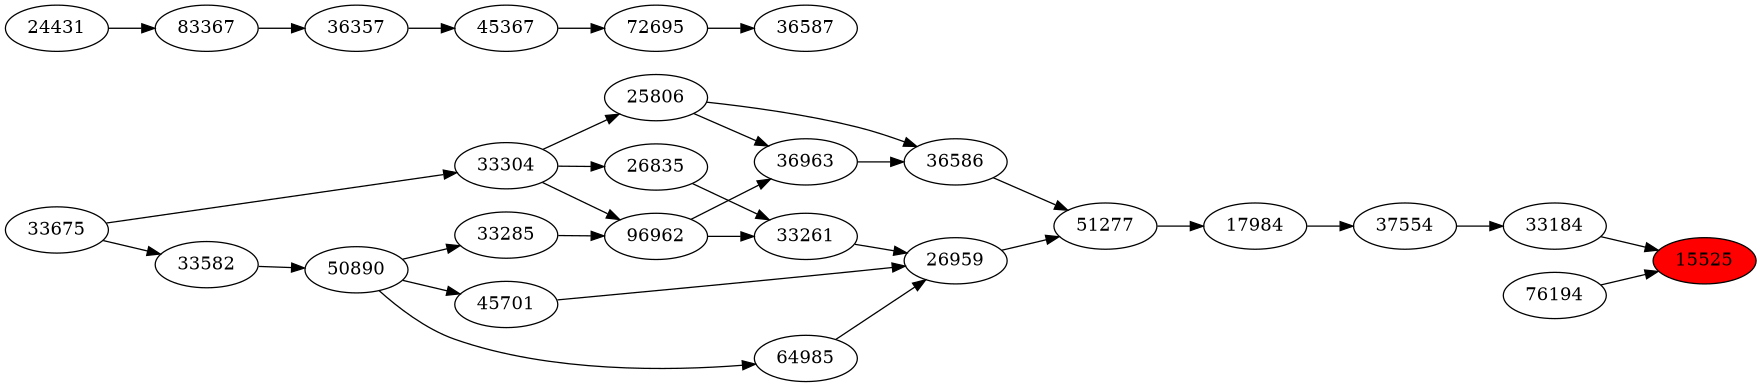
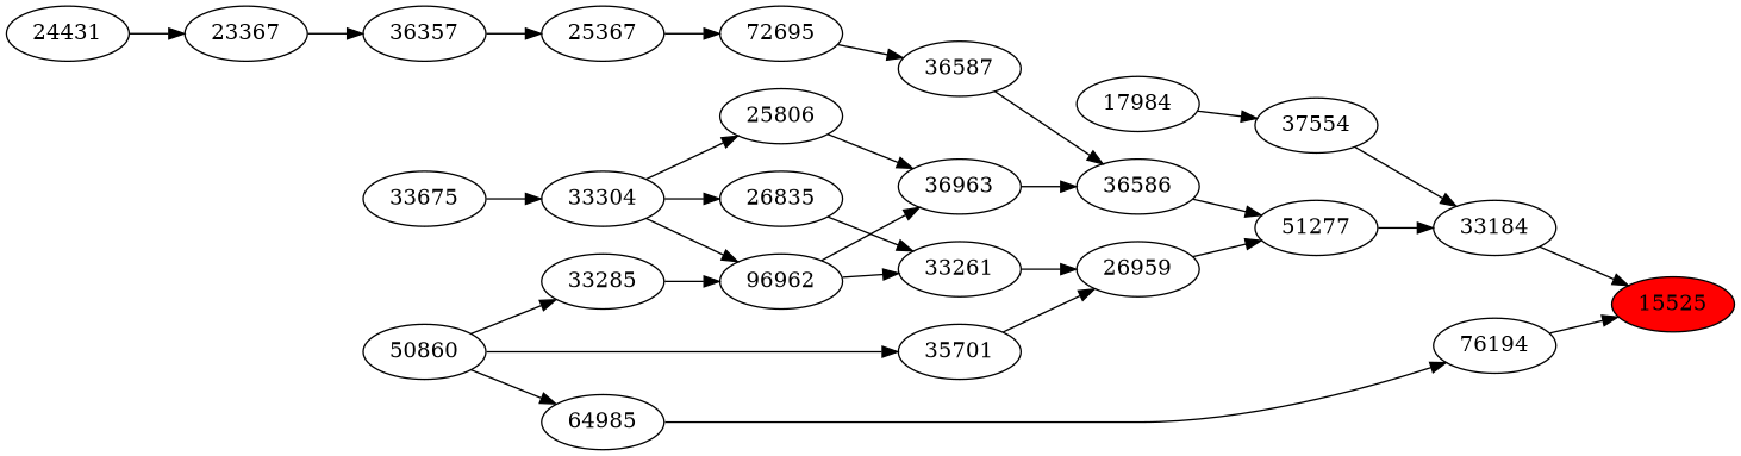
  strict digraph {
    rankdir=LR
    n1 [fillcolor=red label=15525 style=filled]
    n2 [label=33184]
    n3 [label=76194]
    n4 [label=37554]
    n5 [label=64985]
    n6 [label=17984]
-   n7 [label=50890]
-   n8 [label=45701]
+   n7 [label=50860]
+   n8 [label=35701]
    n9 [label=33285]
    n10 [label=26959]
    n11 [label=72695]
    n12 [label=36587]
    n13 [label=96962]
    n14 [label=51277]
-   n15 [label=33582]
    n16 [label=36586]
    n17 [label=33675]
    n18 [label=33304]
    n19 [label=25806]
    n20 [label=26835]
    n21 [label=36963]
    n22 [label=33261]
-   n23 [label=83367]
+   n23 [label=23367]
    n24 [label=36357]
-   n25 [label=45367]
+   n25 [label=25367]
    n26 [label=24431]
    n2 -> n1
    n3 -> n1
    n4 -> n2
-   n5 -> n10
+   n5 -> n3
    n6 -> n4
    n7 -> n5
    n7 -> n8
    n7 -> n9
    n8 -> n10
    n9 -> n13
    n10 -> n14
    n11 -> n12
-   n19 -> n16
+   n12 -> n16
    n13 -> n21
    n13 -> n22
-   n14 -> n6
-   n15 -> n7
+   n14 -> n2
    n16 -> n14
-   n17 -> n15
    n17 -> n18
    n18 -> n13
    n18 -> n19
    n18 -> n20
    n19 -> n21
    n20 -> n22
    n21 -> n16
    n22 -> n10
    n23 -> n24
    n24 -> n25
    n25 -> n11
    n26 -> n23
  }
